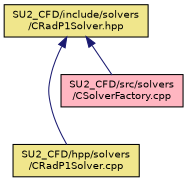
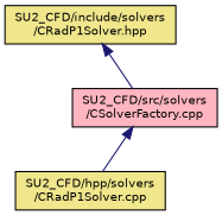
  digraph {
    node [color=black fillcolor=khaki fontname=Helvetica fontsize=10 shape=record style=filled]
    edge [color=midnightblue dir=back fontname=Helvetica fontsize=10 labelfontname=Helvetica labelfontsize=10 style=solid]
    n1 [fontcolor=black height=0.2 label="SU2_CFD/include/solvers\l/CRadP1Solver.hpp" width=0.4]
    n2 [height=0.2 label="SU2_CFD/hpp/solvers\l/CRadP1Solver.cpp" width=0.4]
    n3 [fillcolor=lightpink height=0.2 label="SU2_CFD/src/solvers\l/CSolverFactory.cpp" width=0.4]
-   n1 -> n2
+   n3 -> n2
    n1 -> n3
  }
